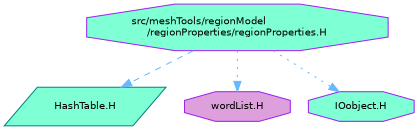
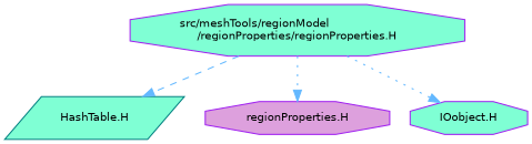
  digraph {
    node [color=purple fillcolor=aquamarine fontname=Helvetica fontsize=10 shape=octagon style=filled]
    edge [color=steelblue1 fontname=Helvetica fontsize=10 labelfontname=Helvetica labelfontsize=10 style=dotted]
    n1 [fontcolor=black height=0.2 label="src/meshTools/regionModel\l/regionProperties/regionProperties.H" width=0.4]
    n2 [color=teal height=0.2 label="HashTable.H" shape=parallelogram width=0.4]
-   n3 [fillcolor=plum height=0.2 label="wordList.H" width=0.4]
+   n3 [fillcolor=plum height=0.2 label="regionProperties.H" width=0.4]
    n4 [height=0.2 label="IOobject.H" width=0.4]
    n1 -> n2 [style=dashed]
    n1 -> n3
    n1 -> n4
  }
